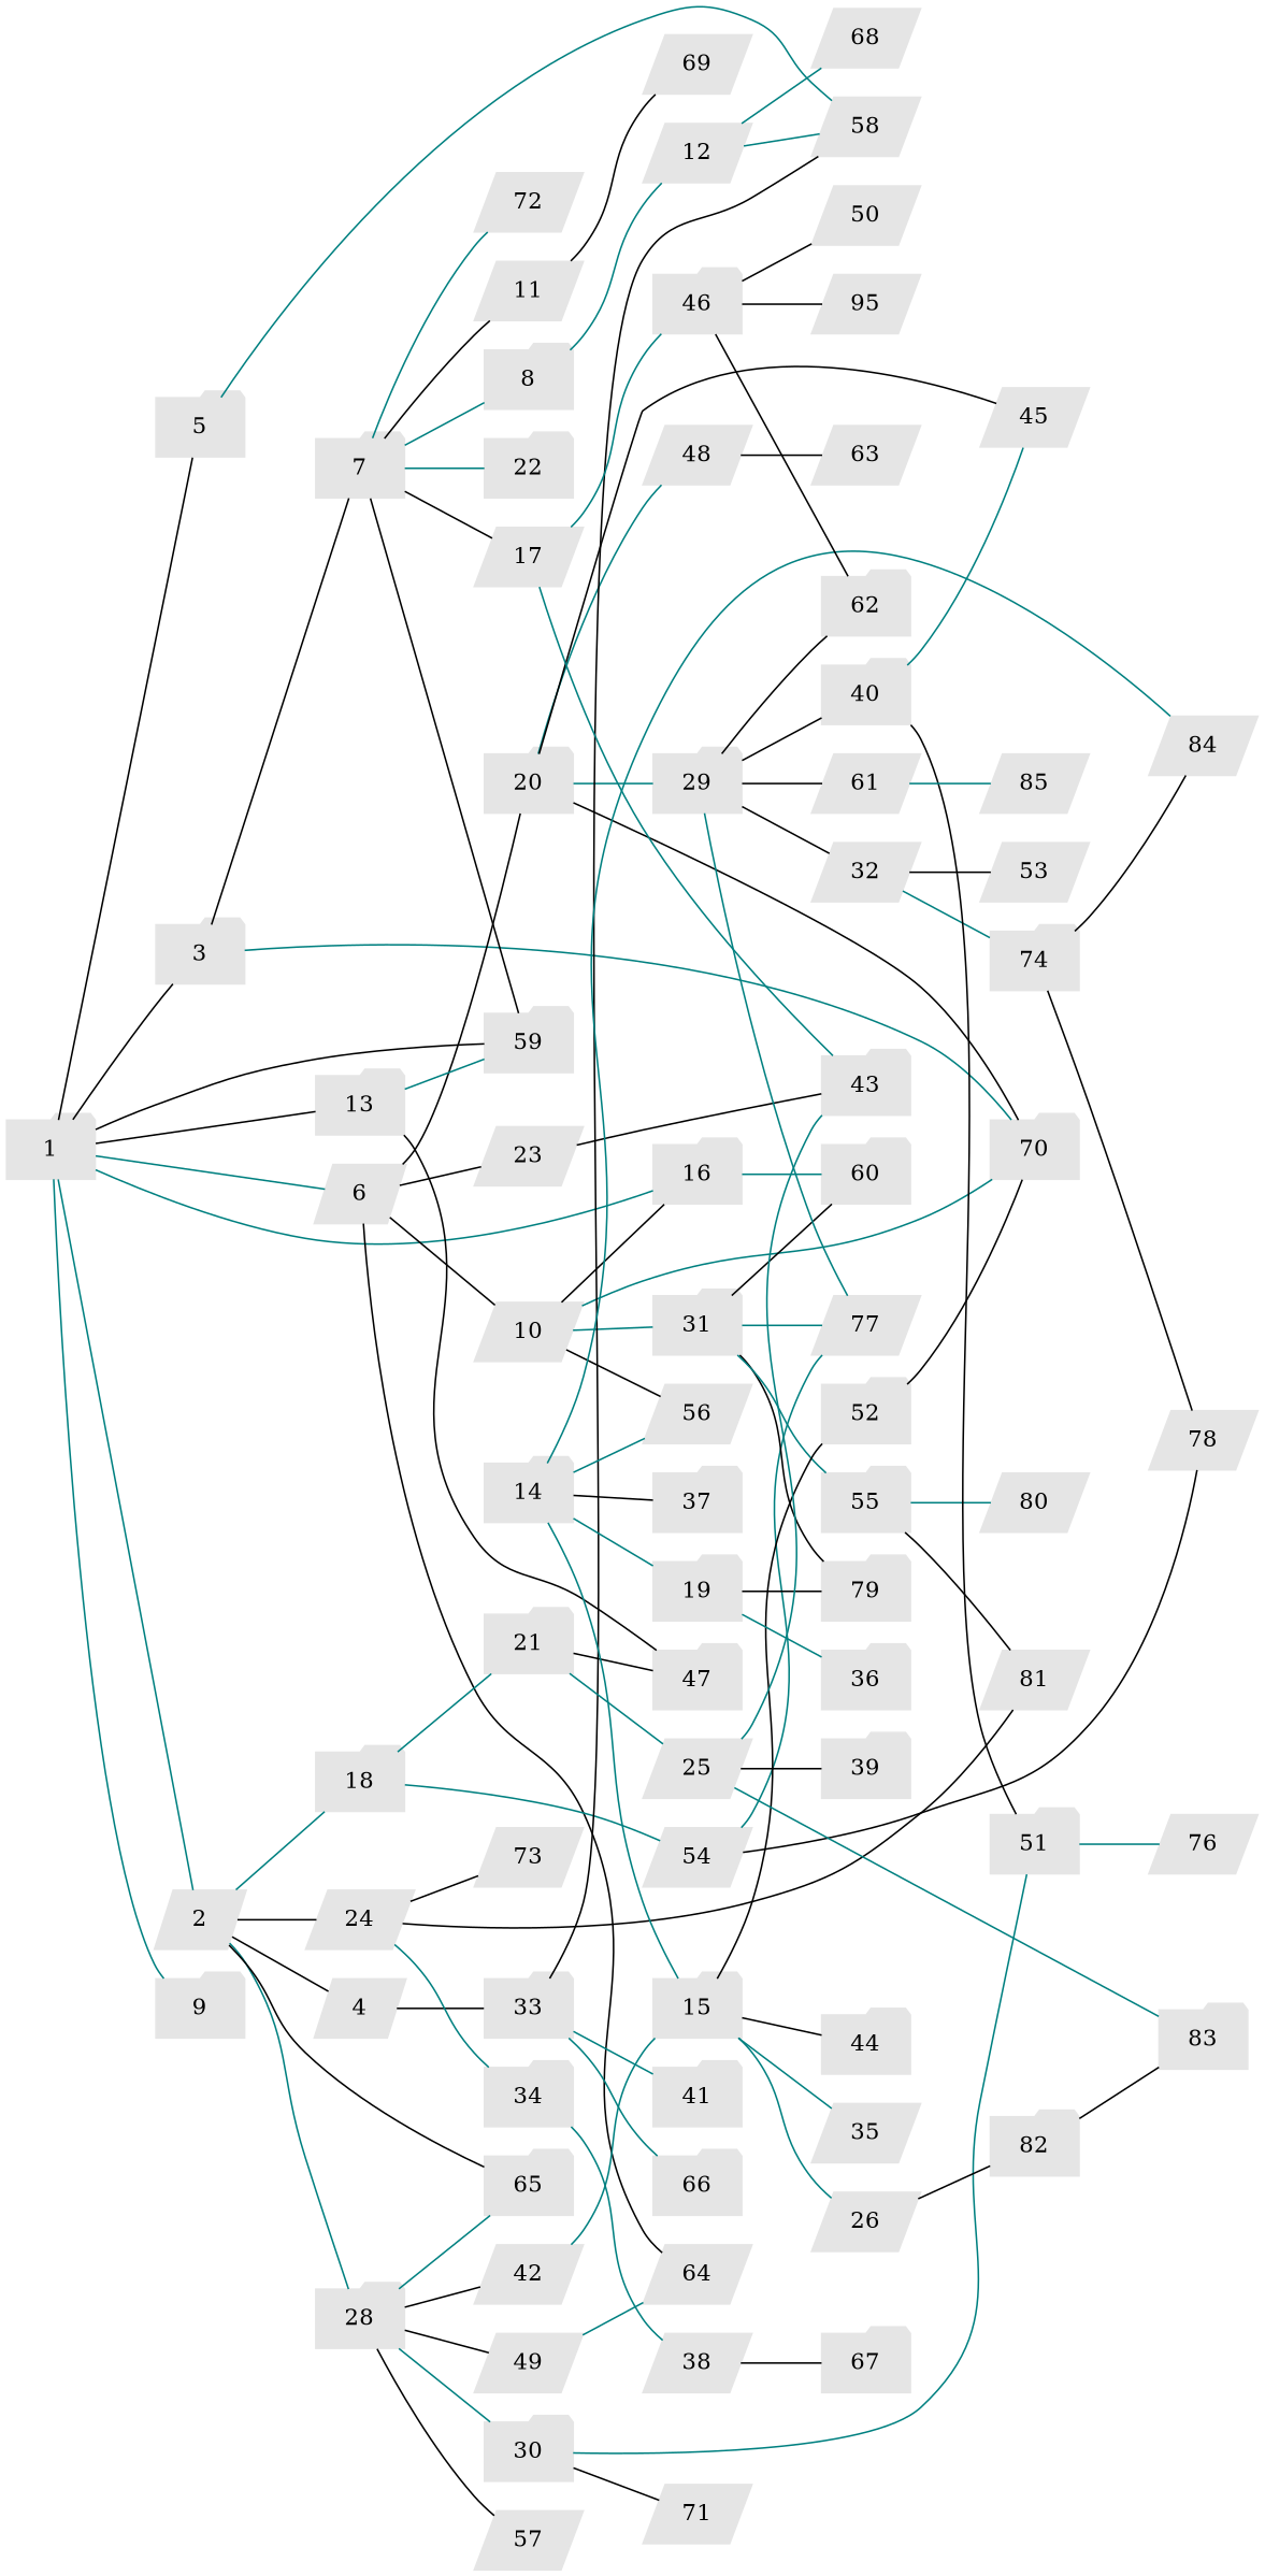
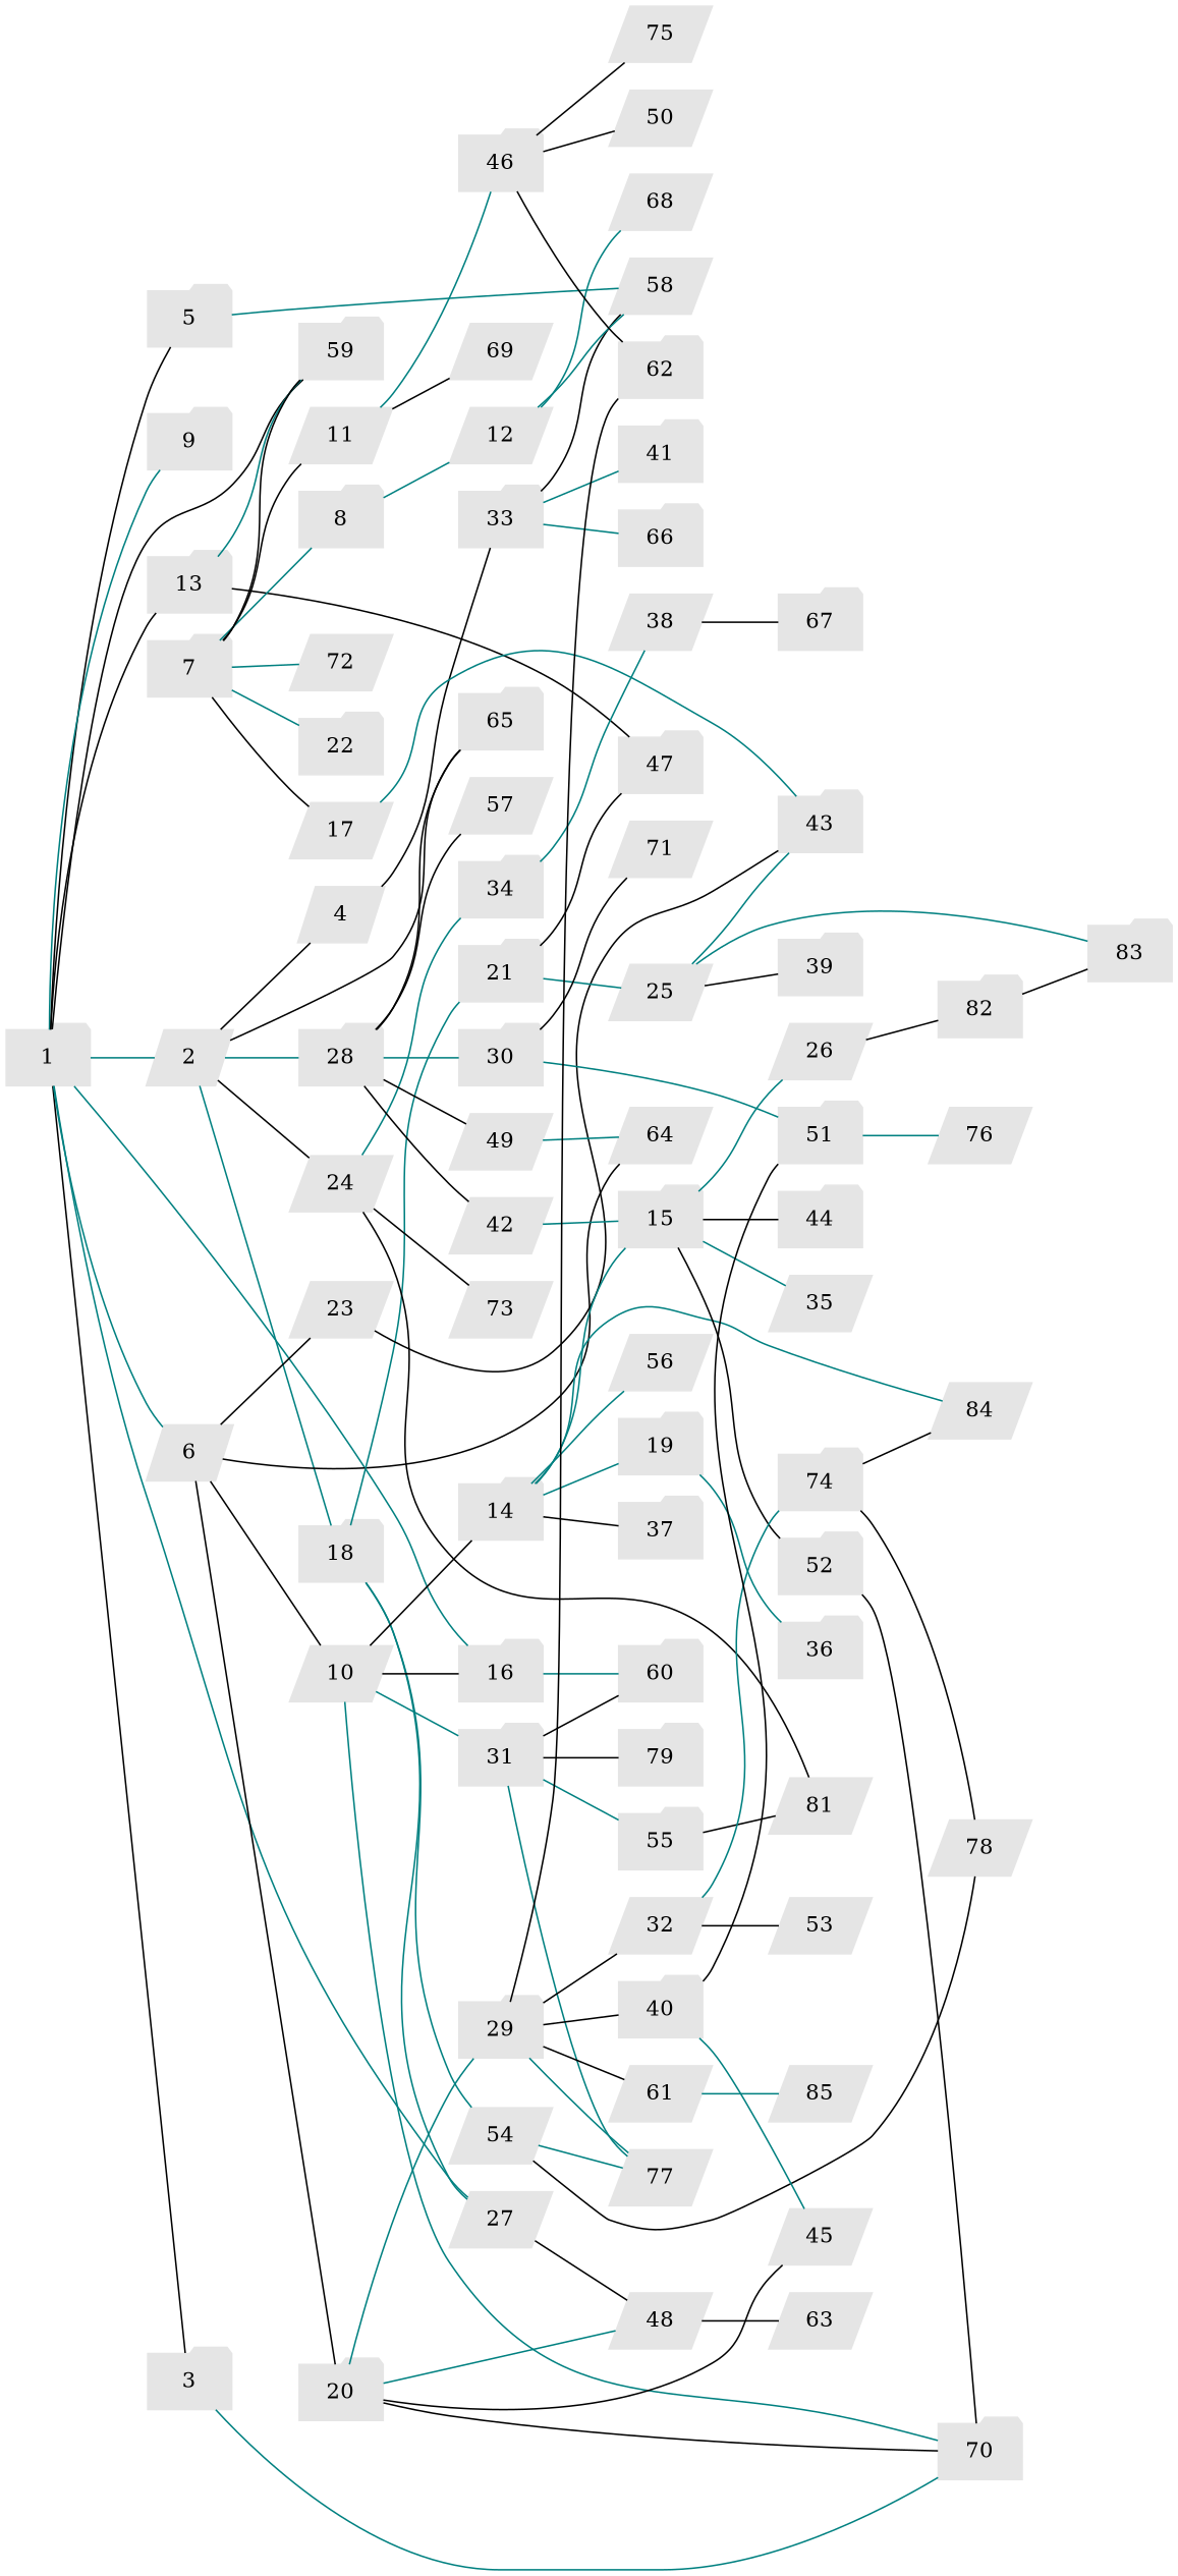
  graph {
    rankdir=LR
    node [color=gray90 shape=folder style=filled]
    edge [color=black]
    1
    2 [shape=parallelogram]
    3
    5
    6 [shape=parallelogram]
    9
    13
    16
+   27 [shape=parallelogram]
    59
    4 [shape=parallelogram]
    18
    24 [shape=parallelogram]
    28
    65
    7
    70
    58 [shape=parallelogram]
    10 [shape=parallelogram]
    20
    23 [shape=parallelogram]
    64 [shape=parallelogram]
    47
    60
    48 [shape=parallelogram]
    33
    21
    54 [shape=parallelogram]
    34
    73 [shape=parallelogram]
    81 [shape=parallelogram]
    30
    42 [shape=parallelogram]
    49 [shape=parallelogram]
    57 [shape=parallelogram]
    8
    11 [shape=parallelogram]
    17 [shape=parallelogram]
    22
    72 [shape=parallelogram]
    41
    66
    14
    31
    29
    45 [shape=parallelogram]
    43
    12 [shape=parallelogram]
    69 [shape=parallelogram]
    46
    68 [shape=parallelogram]
    15
    19
    37
    56 [shape=parallelogram]
    84 [shape=parallelogram]
    79
    77 [shape=parallelogram]
    55
    26 [shape=parallelogram]
    35 [shape=parallelogram]
    44
    52
    36
    82
    62
    50 [shape=parallelogram]
-   75 [shape=parallelogram label=95]
+   75 [shape=parallelogram]
    25 [shape=parallelogram]
    78 [shape=parallelogram]
    32 [shape=parallelogram]
    40
    61 [shape=parallelogram]
    63 [shape=parallelogram]
    39
    83
    38 [shape=parallelogram]
    51
    71 [shape=parallelogram]
    53 [shape=parallelogram]
    74
    85 [shape=parallelogram]
    76 [shape=parallelogram]
-   80 [shape=parallelogram]
    67
    1 -- 2 [color=teal]
    1 -- 3
    1 -- 5
    1 -- 6 [color=teal]
    1 -- 9 [color=teal]
    1 -- 13
    1 -- 16 [color=teal]
+   1 -- 27 [color=teal]
    1 -- 59
    2 -- 4
    2 -- 18 [color=teal]
    2 -- 24
    2 -- 28 [color=teal]
    2 -- 65
-   3 -- 7
    3 -- 70 [color=teal]
    5 -- 58 [color=teal]
    6 -- 10
    6 -- 20
    6 -- 23
    6 -- 64
    13 -- 59 [color=teal]
    13 -- 47
    16 -- 60 [color=teal]
+   27 -- 48
    4 -- 33
+   18 -- 27 [color=teal]
    18 -- 21 [color=teal]
    18 -- 54 [color=teal]
    24 -- 34 [color=teal]
    24 -- 73
    24 -- 81
-   28 -- 65 [color=teal]
+   28 -- 65
    28 -- 30 [color=teal]
    28 -- 42
    28 -- 49
    28 -- 57
    7 -- 59
    7 -- 8 [color=teal]
    7 -- 11
    7 -- 17
    7 -- 22 [color=teal]
    7 -- 72 [color=teal]
    10 -- 16
    10 -- 70 [color=teal]
-   10 -- 56
+   10 -- 14
    10 -- 31 [color=teal]
    20 -- 70
    20 -- 48 [color=teal]
    20 -- 29 [color=teal]
    20 -- 45
    23 -- 43
    48 -- 63
    33 -- 58
    33 -- 41 [color=teal]
    33 -- 66 [color=teal]
    21 -- 47
    21 -- 25 [color=teal]
    54 -- 77 [color=teal]
    54 -- 78
    34 -- 38 [color=teal]
    30 -- 51 [color=teal]
    30 -- 71
    42 -- 15 [color=teal]
    49 -- 64 [color=teal]
    8 -- 12 [color=teal]
    11 -- 69
    17 -- 43 [color=teal]
-   17 -- 46 [color=teal]
+   11 -- 46 [color=teal]
    14 -- 15 [color=teal]
    14 -- 19 [color=teal]
    14 -- 37
    14 -- 56 [color=teal]
    14 -- 84 [color=teal]
    31 -- 60
    31 -- 79
    31 -- 77 [color=teal]
    31 -- 55 [color=teal]
    29 -- 77 [color=teal]
    29 -- 62
    29 -- 32
    29 -- 40
    29 -- 61
    12 -- 58 [color=teal]
    12 -- 68 [color=teal]
    46 -- 62
    46 -- 50
    46 -- 75
    15 -- 26 [color=teal]
    15 -- 35 [color=teal]
    15 -- 44
    15 -- 52
-   19 -- 79
    19 -- 36 [color=teal]
    55 -- 81
-   55 -- 80 [color=teal]
    26 -- 82
    52 -- 70
    82 -- 83
    25 -- 43 [color=teal]
    25 -- 39
    25 -- 83 [color=teal]
    32 -- 53
    32 -- 74 [color=teal]
    40 -- 45 [color=teal]
    40 -- 51
    61 -- 85 [color=teal]
    38 -- 67
    51 -- 76 [color=teal]
    74 -- 84
    74 -- 78
  }
